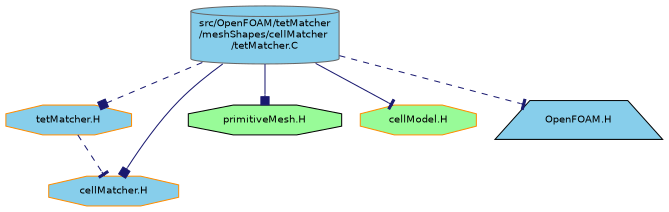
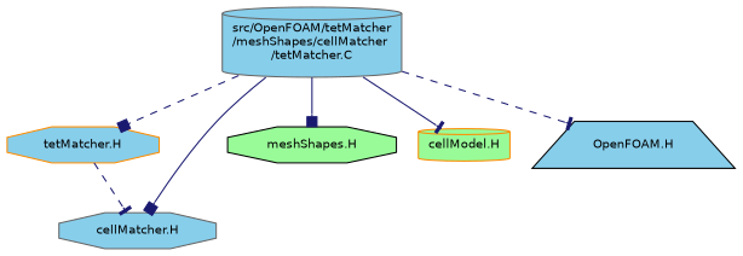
  digraph {
    node [color=gray40 fillcolor=skyblue fontname=Helvetica fontsize=10 shape=octagon style=filled]
    edge [arrowhead=box color=midnightblue fontname=Helvetica fontsize=10 labelfontname=Helvetica labelfontsize=10 style=dashed]
    n1 [fontcolor=black height=0.2 label="src/OpenFOAM/tetMatcher\l/meshShapes/cellMatcher\l/tetMatcher.C" shape=cylinder width=0.4]
    n2 [color=darkorange height=0.2 label="tetMatcher.H" width=0.4]
-   n3 [color=darkorange height=0.2 label="cellMatcher.H" width=0.4]
-   n4 [color=black fillcolor=palegreen height=0.2 label="primitiveMesh.H" width=0.4]
-   n5 [color=darkorange fillcolor=palegreen height=0.2 label="cellModel.H" width=0.4]
+   n3 [height=0.2 label="cellMatcher.H" width=0.4]
+   n4 [color=black fillcolor=palegreen height=0.2 label="meshShapes.H" width=0.4]
+   n5 [color=darkorange fillcolor=palegreen height=0.2 label="cellModel.H" shape=cylinder width=0.4]
    n6 [color=black height=0.2 label="OpenFOAM.H" shape=trapezium width=0.4]
    n1 -> n2
    n1 -> n3 [style=solid]
    n1 -> n4 [style=solid]
    n1 -> n5 [arrowhead=tee style=solid]
    n1 -> n6 [arrowhead=tee]
    n2 -> n3 [arrowhead=tee]
  }
